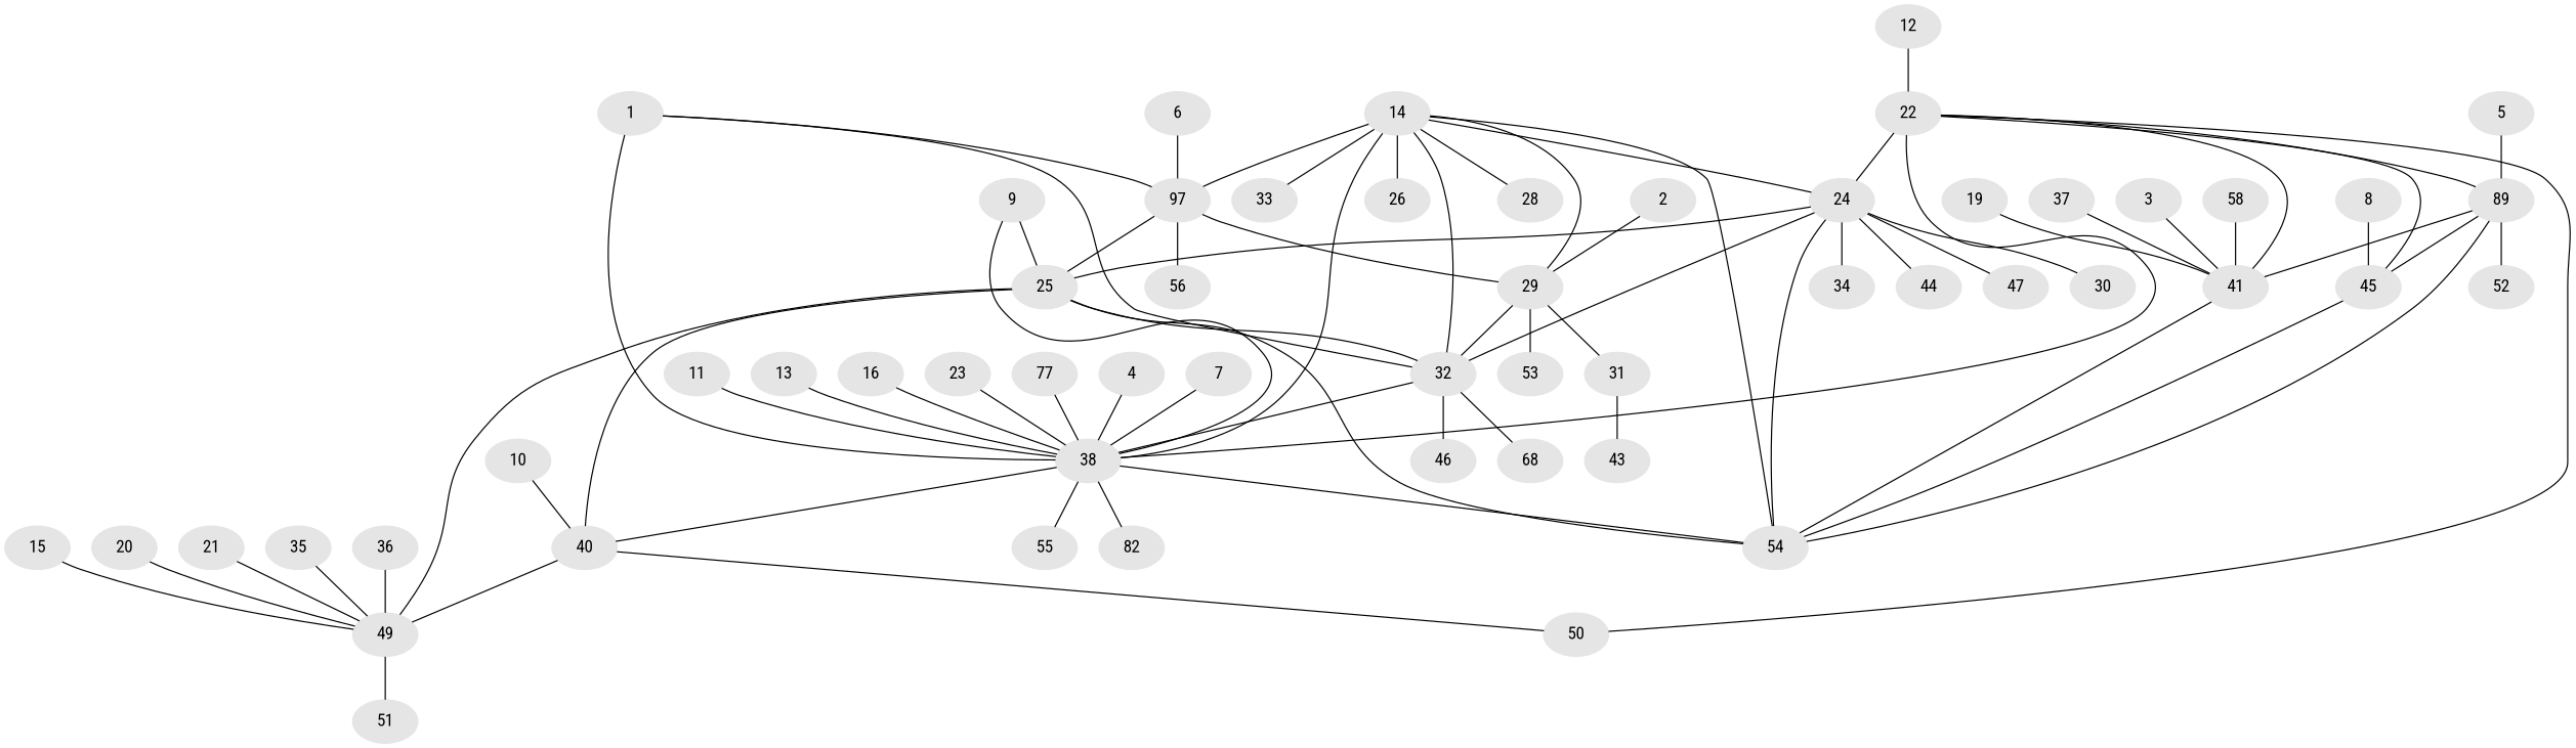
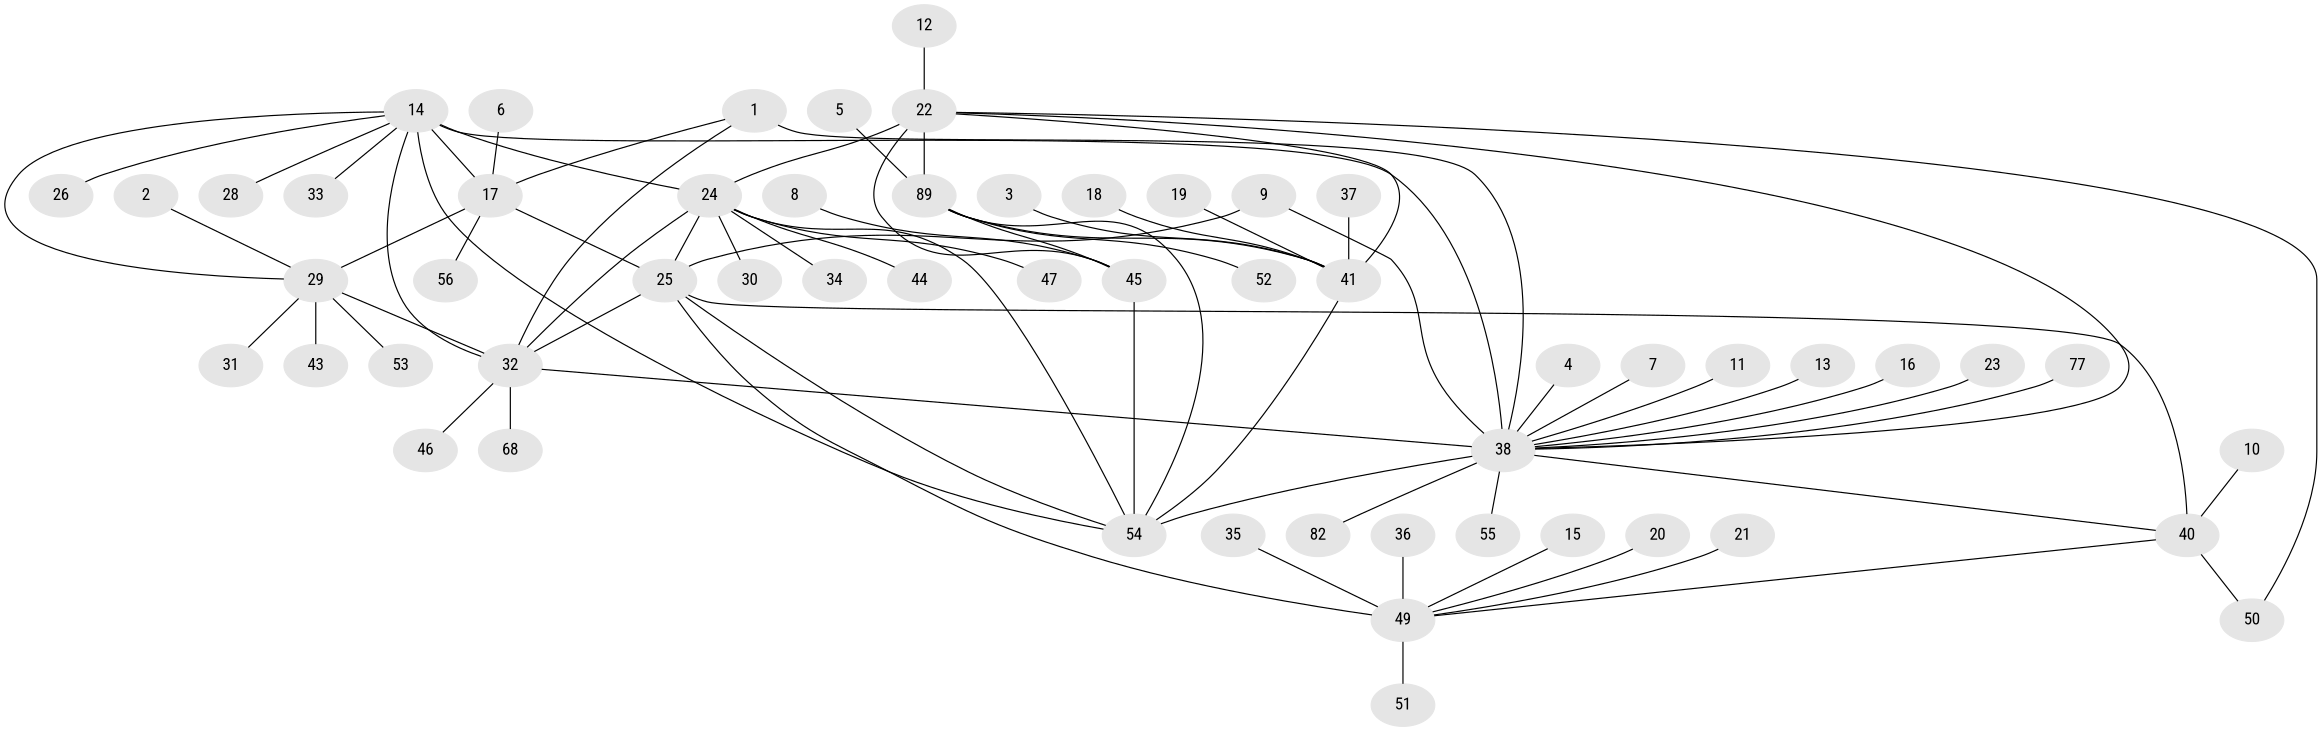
  graph {
    fontname="Roboto Condensed"
    node [color=gray90 fontname="Roboto Condensed" style=filled]
    edge [fontname="Roboto Condensed" weight=1.0]
    1
-   17 [label=97]
+   17
    32
    38
    29
    25
    56
    46
    n9 [label=68]
    40
    54
    n12 [label=82]
    55
    2
    31
    43
    53
    3
    41
    4
    n21 [label=89]
    5
    45
    52
    6
    7
    8
    9
    49
    10
    50
    11
    12
    22
    24
    13
    14
    26
    28
    33
    30
    34
    44
    47
    15
    51
    16
-   18 [label=58]
+   18
    19
    20
    21
    23
    n53 [label=77]
    35
    36
    37
    1 -- 17
    1 -- 32
    1 -- 38 [weight=3.0]
    17 -- 29 [weight=3.0]
    17 -- 25
    17 -- 56
    32 -- 38 [weight=3.0]
    32 -- 46
    32 -- n9
    38 -- 40
    38 -- 54
    38 -- n12
    38 -- 55
    29 -- 32
    29 -- 31
-   31 -- 43
+   29 -- 43
    29 -- 53
    25 -- 32
    25 -- 40 [weight=3.0]
    25 -- 54
    25 -- 49 [weight=3.0]
    40 -- 49
    40 -- 50
    2 -- 29
    3 -- 41
    41 -- 54
    4 -- 38
    n21 -- 54
    n21 -- 41
    n21 -- 45
    n21 -- 52
    5 -- n21
    45 -- 54
    6 -- 17
    7 -- 38
    8 -- 45
    9 -- 38
    9 -- 25
    49 -- 51
    10 -- 40
    11 -- 38
    12 -- 22
    22 -- 38
    22 -- 41
    22 -- n21
    22 -- 45
    22 -- 50
    22 -- 24 [weight=4.0]
    24 -- 32
    24 -- 25
    24 -- 54
    24 -- 30
    24 -- 34
    24 -- 44
    24 -- 47
    13 -- 38
    14 -- 17 [weight=3.0]
    14 -- 32
    14 -- 38
    14 -- 29
    14 -- 54
    14 -- 24
    14 -- 26
    14 -- 28
    14 -- 33
    15 -- 49
    16 -- 38
    18 -- 41
    19 -- 41
    20 -- 49
    21 -- 49
    23 -- 38
    n53 -- 38
    35 -- 49
    36 -- 49
    37 -- 41
  }
